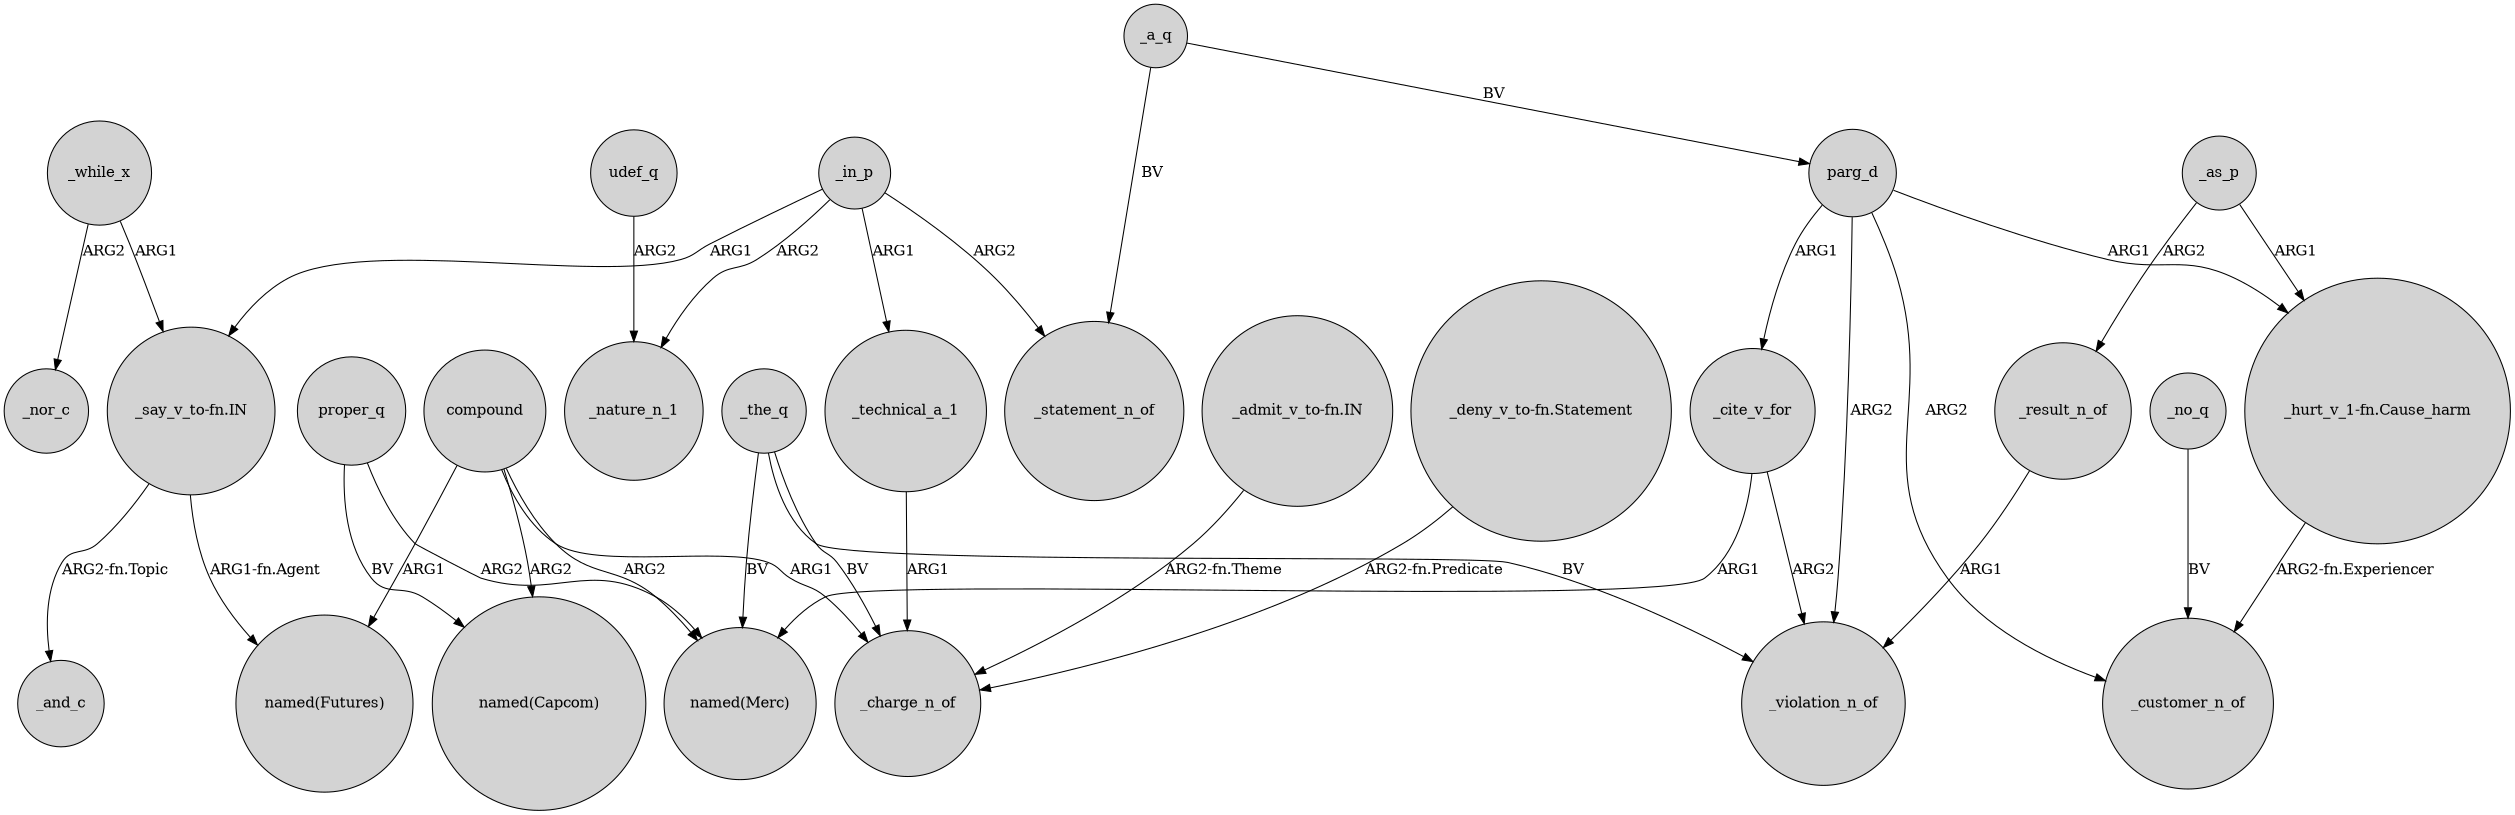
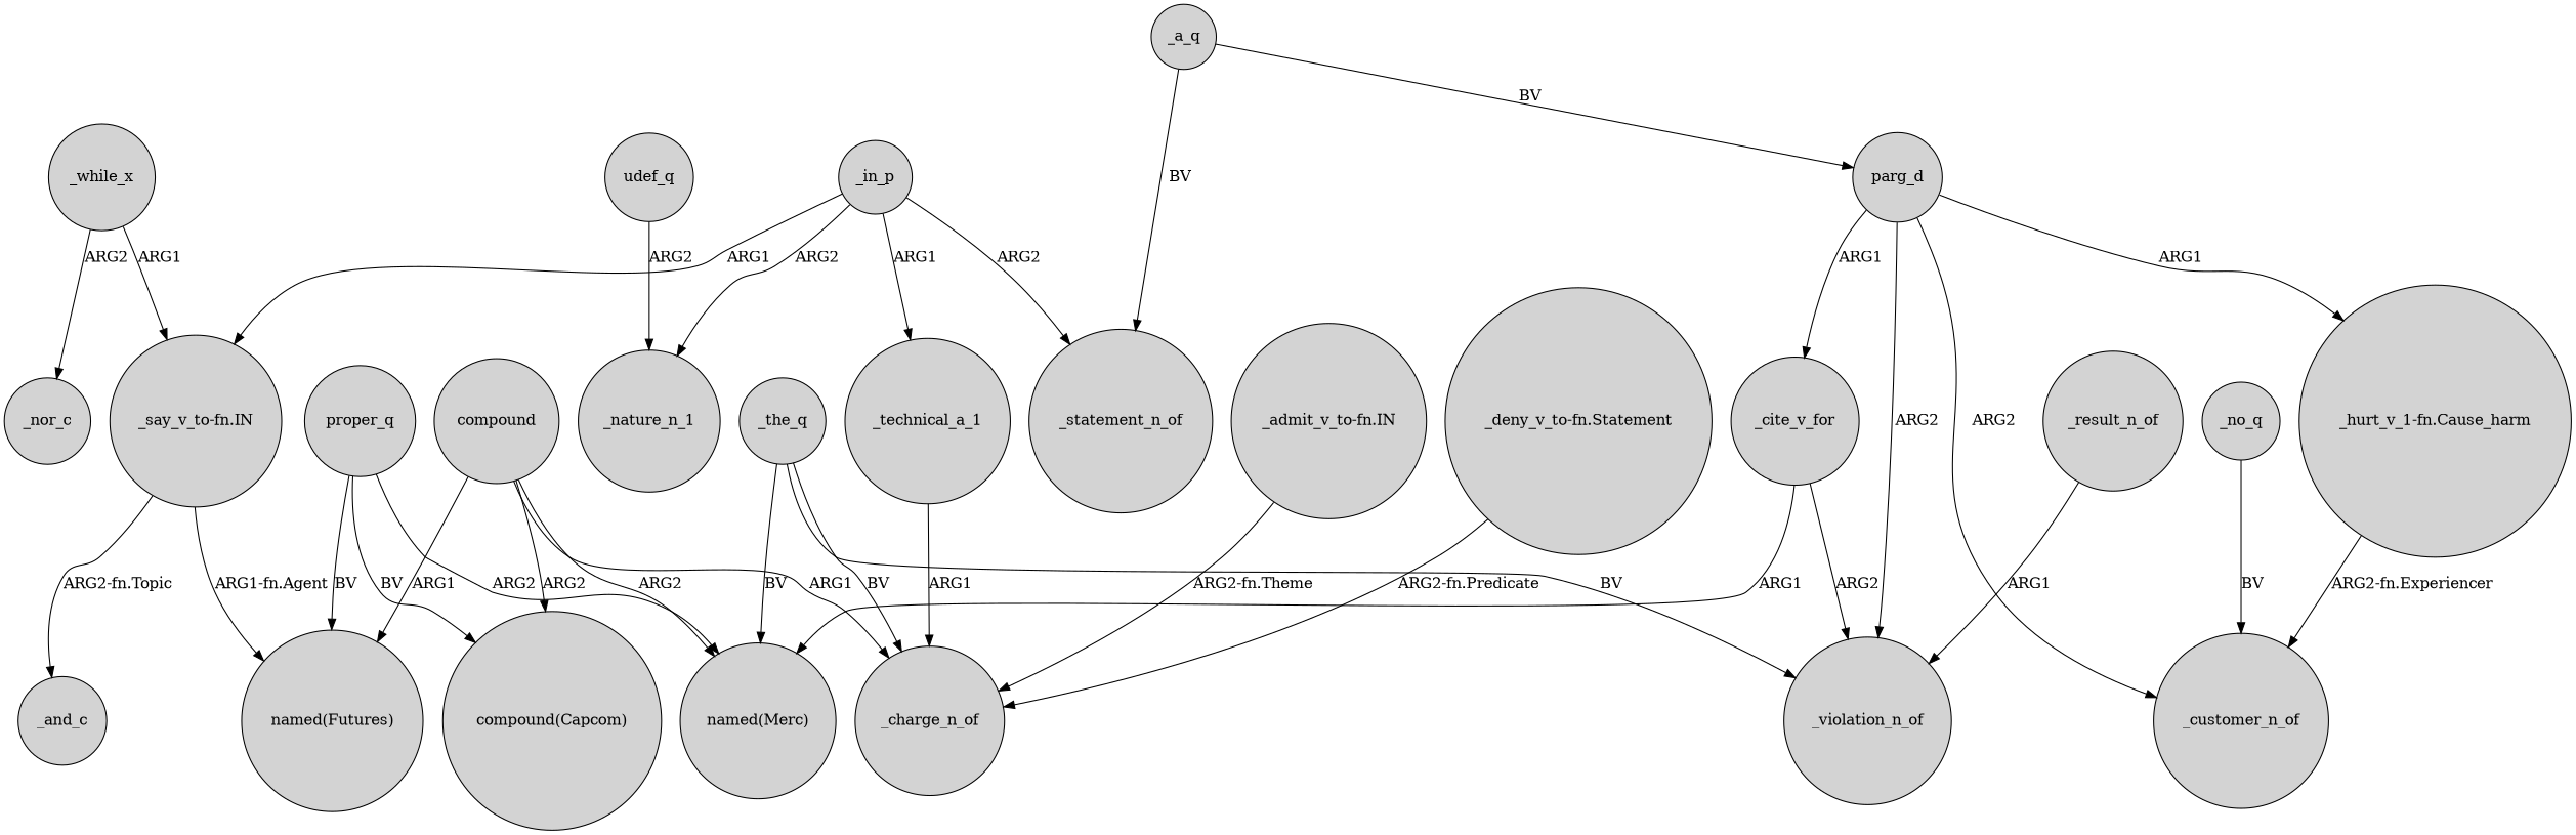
  digraph {
    fontname="DejaVu Serif"
    node [fontname="DejaVu Serif" shape=circle style=filled]
    edge [fontname="DejaVu Serif"]
    proper_q
    "named(Futures)"
-   "named(Capcom)"
+   "named(Capcom)" [label="compound(Capcom)"]
    "named(Merc)"
    _in_p
    "_say_v_to-fn.IN"
    _nature_n_1
    _statement_n_of
    _technical_a_1
    _and_c
    _charge_n_of
    _the_q
    _violation_n_of
    udef_q
    _cite_v_for
    parg_d
    "_hurt_v_1-fn.Cause_harm"
    _customer_n_of
    _a_q
    _result_n_of
    compound
-   _as_p
    "_admit_v_to-fn.IN"
    _while_x
    _nor_c
    "_deny_v_to-fn.Statement"
    _no_q
+   proper_q -> "named(Futures)" [label=BV]
    proper_q -> "named(Capcom)" [label=BV]
    proper_q -> "named(Merc)" [label=ARG2]
    _in_p -> "_say_v_to-fn.IN" [label=ARG1]
    _in_p -> _nature_n_1 [label=ARG2]
    _in_p -> _statement_n_of [label=ARG2]
    _in_p -> _technical_a_1 [label=ARG1]
    "_say_v_to-fn.IN" -> "named(Futures)" [label="ARG1-fn.Agent"]
    "_say_v_to-fn.IN" -> _and_c [label="ARG2-fn.Topic"]
    _technical_a_1 -> _charge_n_of [label=ARG1]
    _the_q -> "named(Merc)" [label=BV]
    _the_q -> _charge_n_of [label=BV]
    _the_q -> _violation_n_of [label=BV]
    udef_q -> _nature_n_1 [label=ARG2]
    _cite_v_for -> "named(Merc)" [label=ARG1]
    _cite_v_for -> _violation_n_of [label=ARG2]
    parg_d -> _violation_n_of [label=ARG2]
    parg_d -> _cite_v_for [label=ARG1]
    parg_d -> "_hurt_v_1-fn.Cause_harm" [label=ARG1]
    parg_d -> _customer_n_of [label=ARG2]
    "_hurt_v_1-fn.Cause_harm" -> _customer_n_of [label="ARG2-fn.Experiencer"]
    _a_q -> _statement_n_of [label=BV]
    _a_q -> parg_d [label=BV]
    _result_n_of -> _violation_n_of [label=ARG1]
    compound -> "named(Futures)" [label=ARG1]
    compound -> "named(Capcom)" [label=ARG2]
    compound -> "named(Merc)" [label=ARG2]
    compound -> _charge_n_of [label=ARG1]
-   _as_p -> "_hurt_v_1-fn.Cause_harm" [label=ARG1]
-   _as_p -> _result_n_of [label=ARG2]
    "_admit_v_to-fn.IN" -> _charge_n_of [label="ARG2-fn.Theme"]
    _while_x -> "_say_v_to-fn.IN" [label=ARG1]
    _while_x -> _nor_c [label=ARG2]
    "_deny_v_to-fn.Statement" -> _charge_n_of [label="ARG2-fn.Predicate"]
    _no_q -> _customer_n_of [label=BV]
  }
